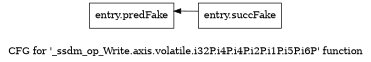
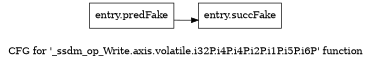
  digraph {
    label="CFG for '_ssdm_op_Write.axis.volatile.i32P.i4P.i4P.i2P.i1P.i5P.i6P' function"
    rankdir=LR
    node [shape=record]
    n1 [label="{entry.predFake}"]
    n2 [label="{entry.succFake}"]
-   n2 -> n1
+   n1 -> n2
  }
